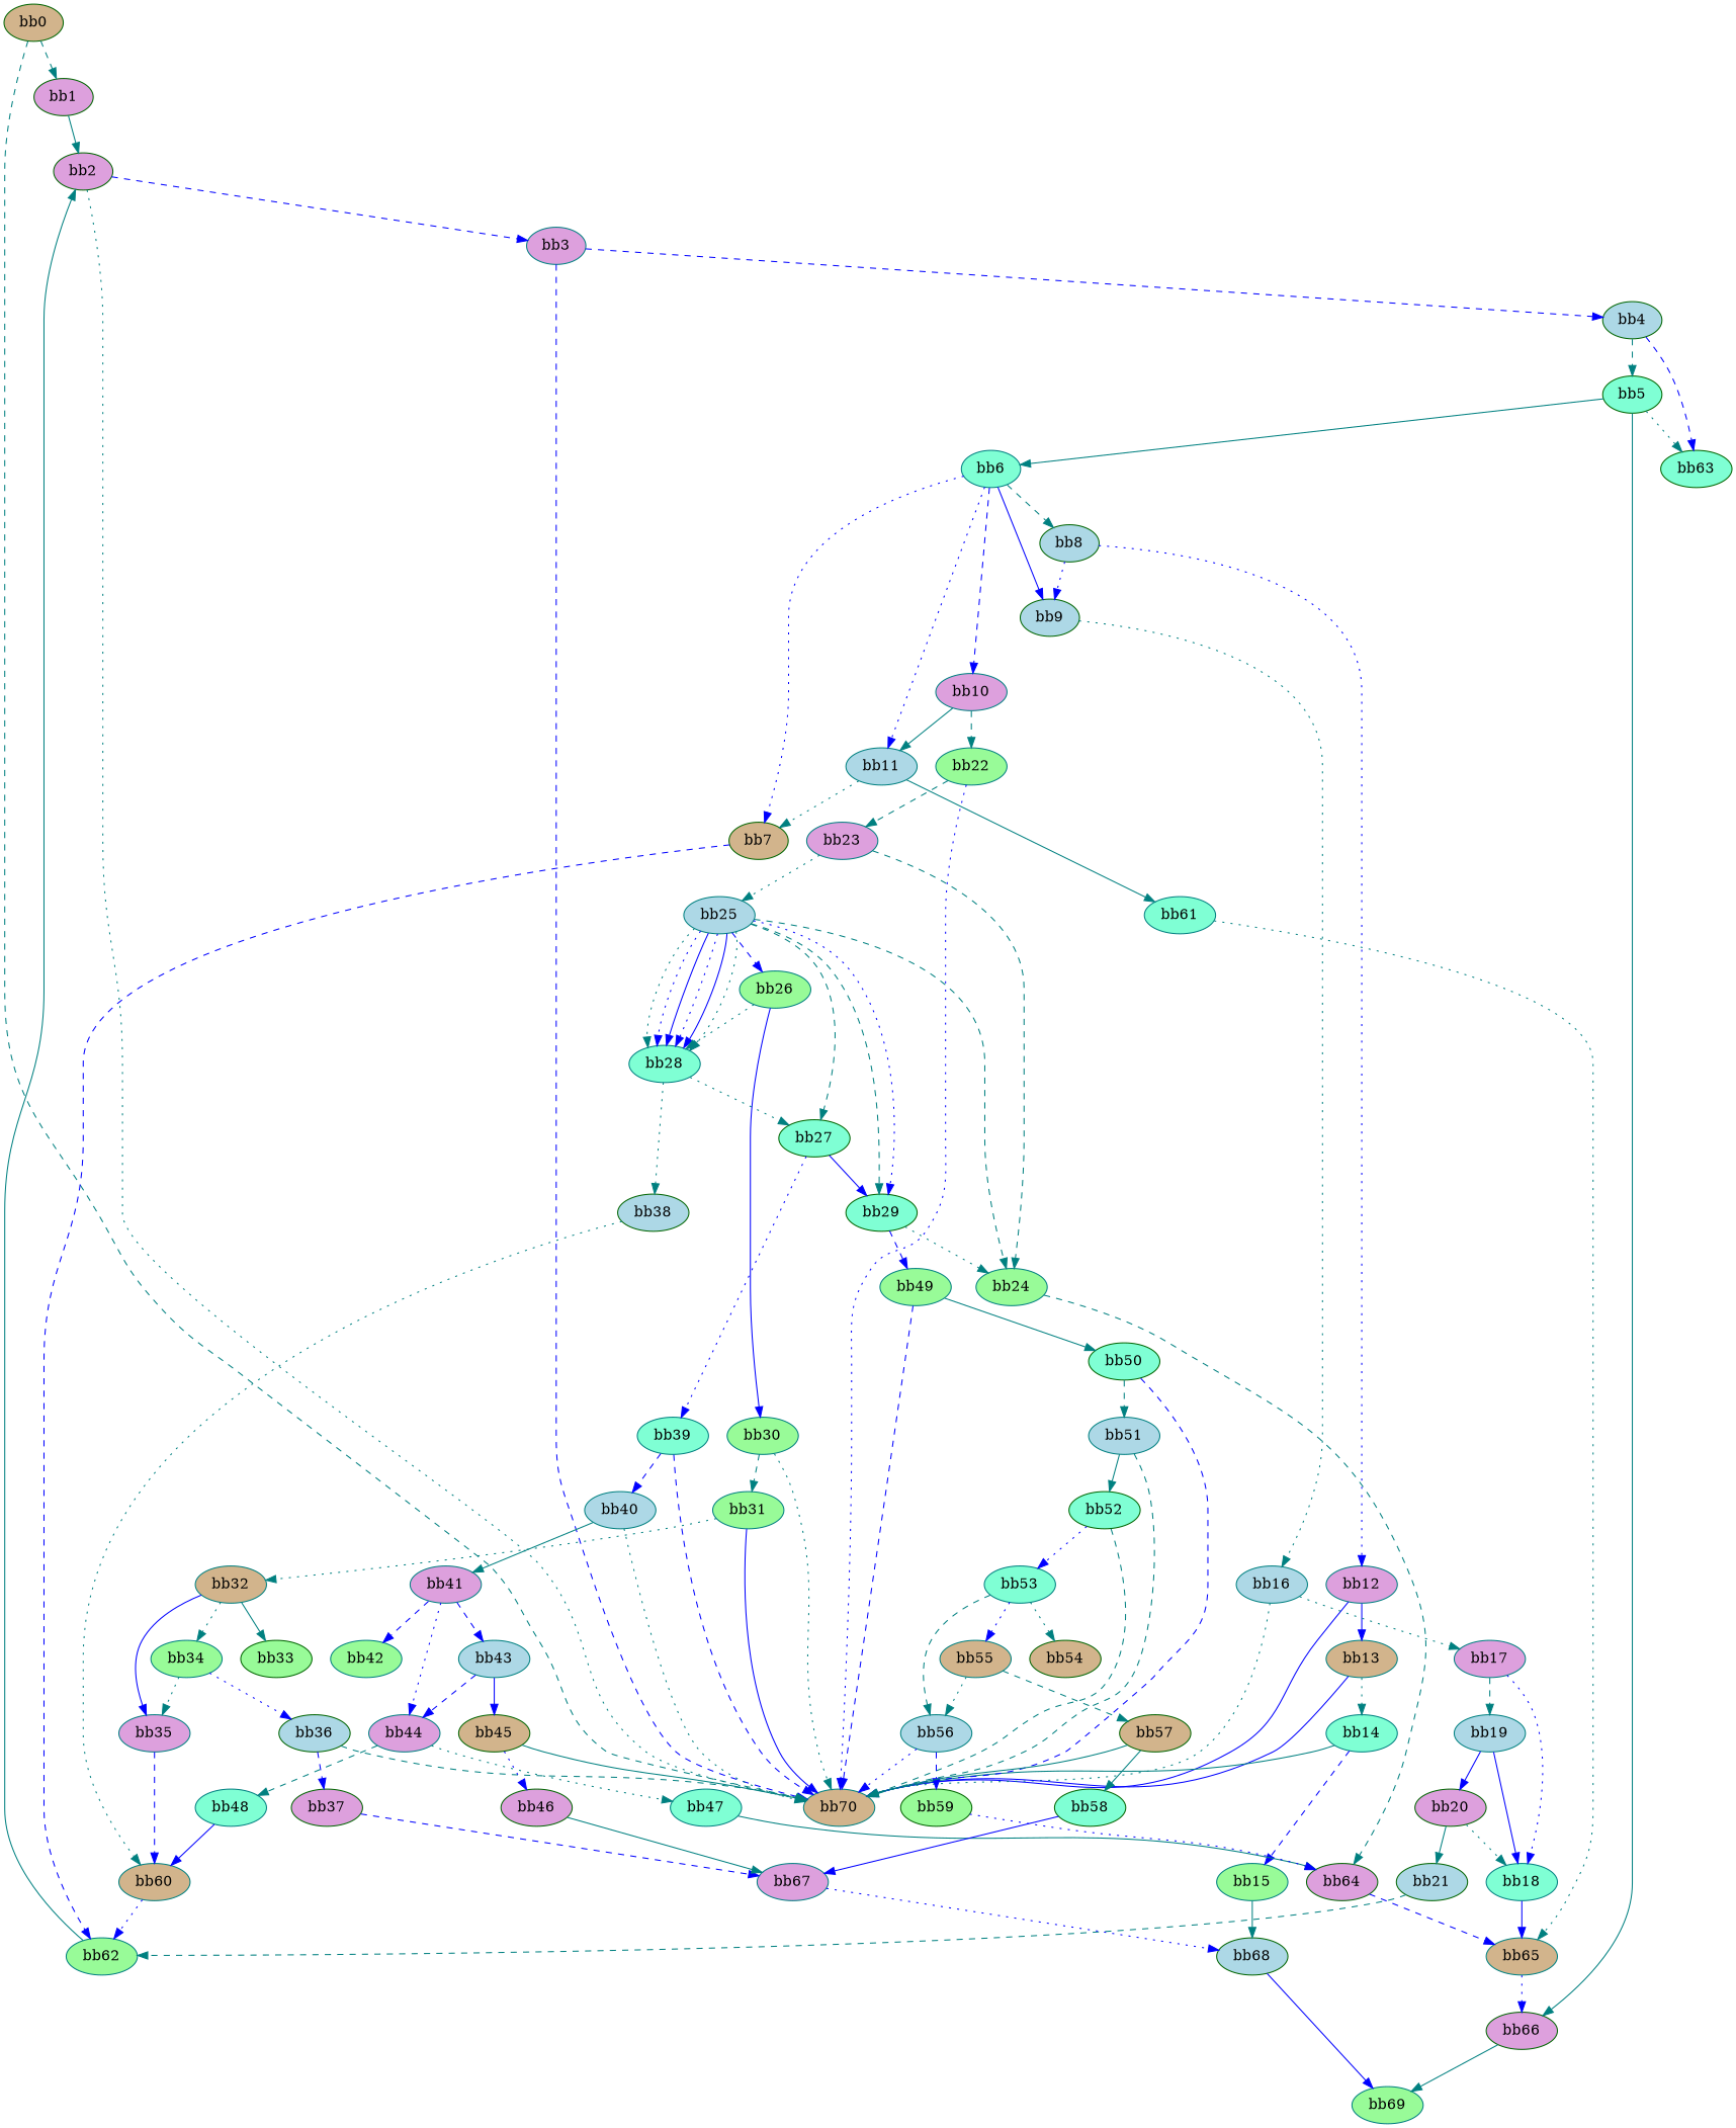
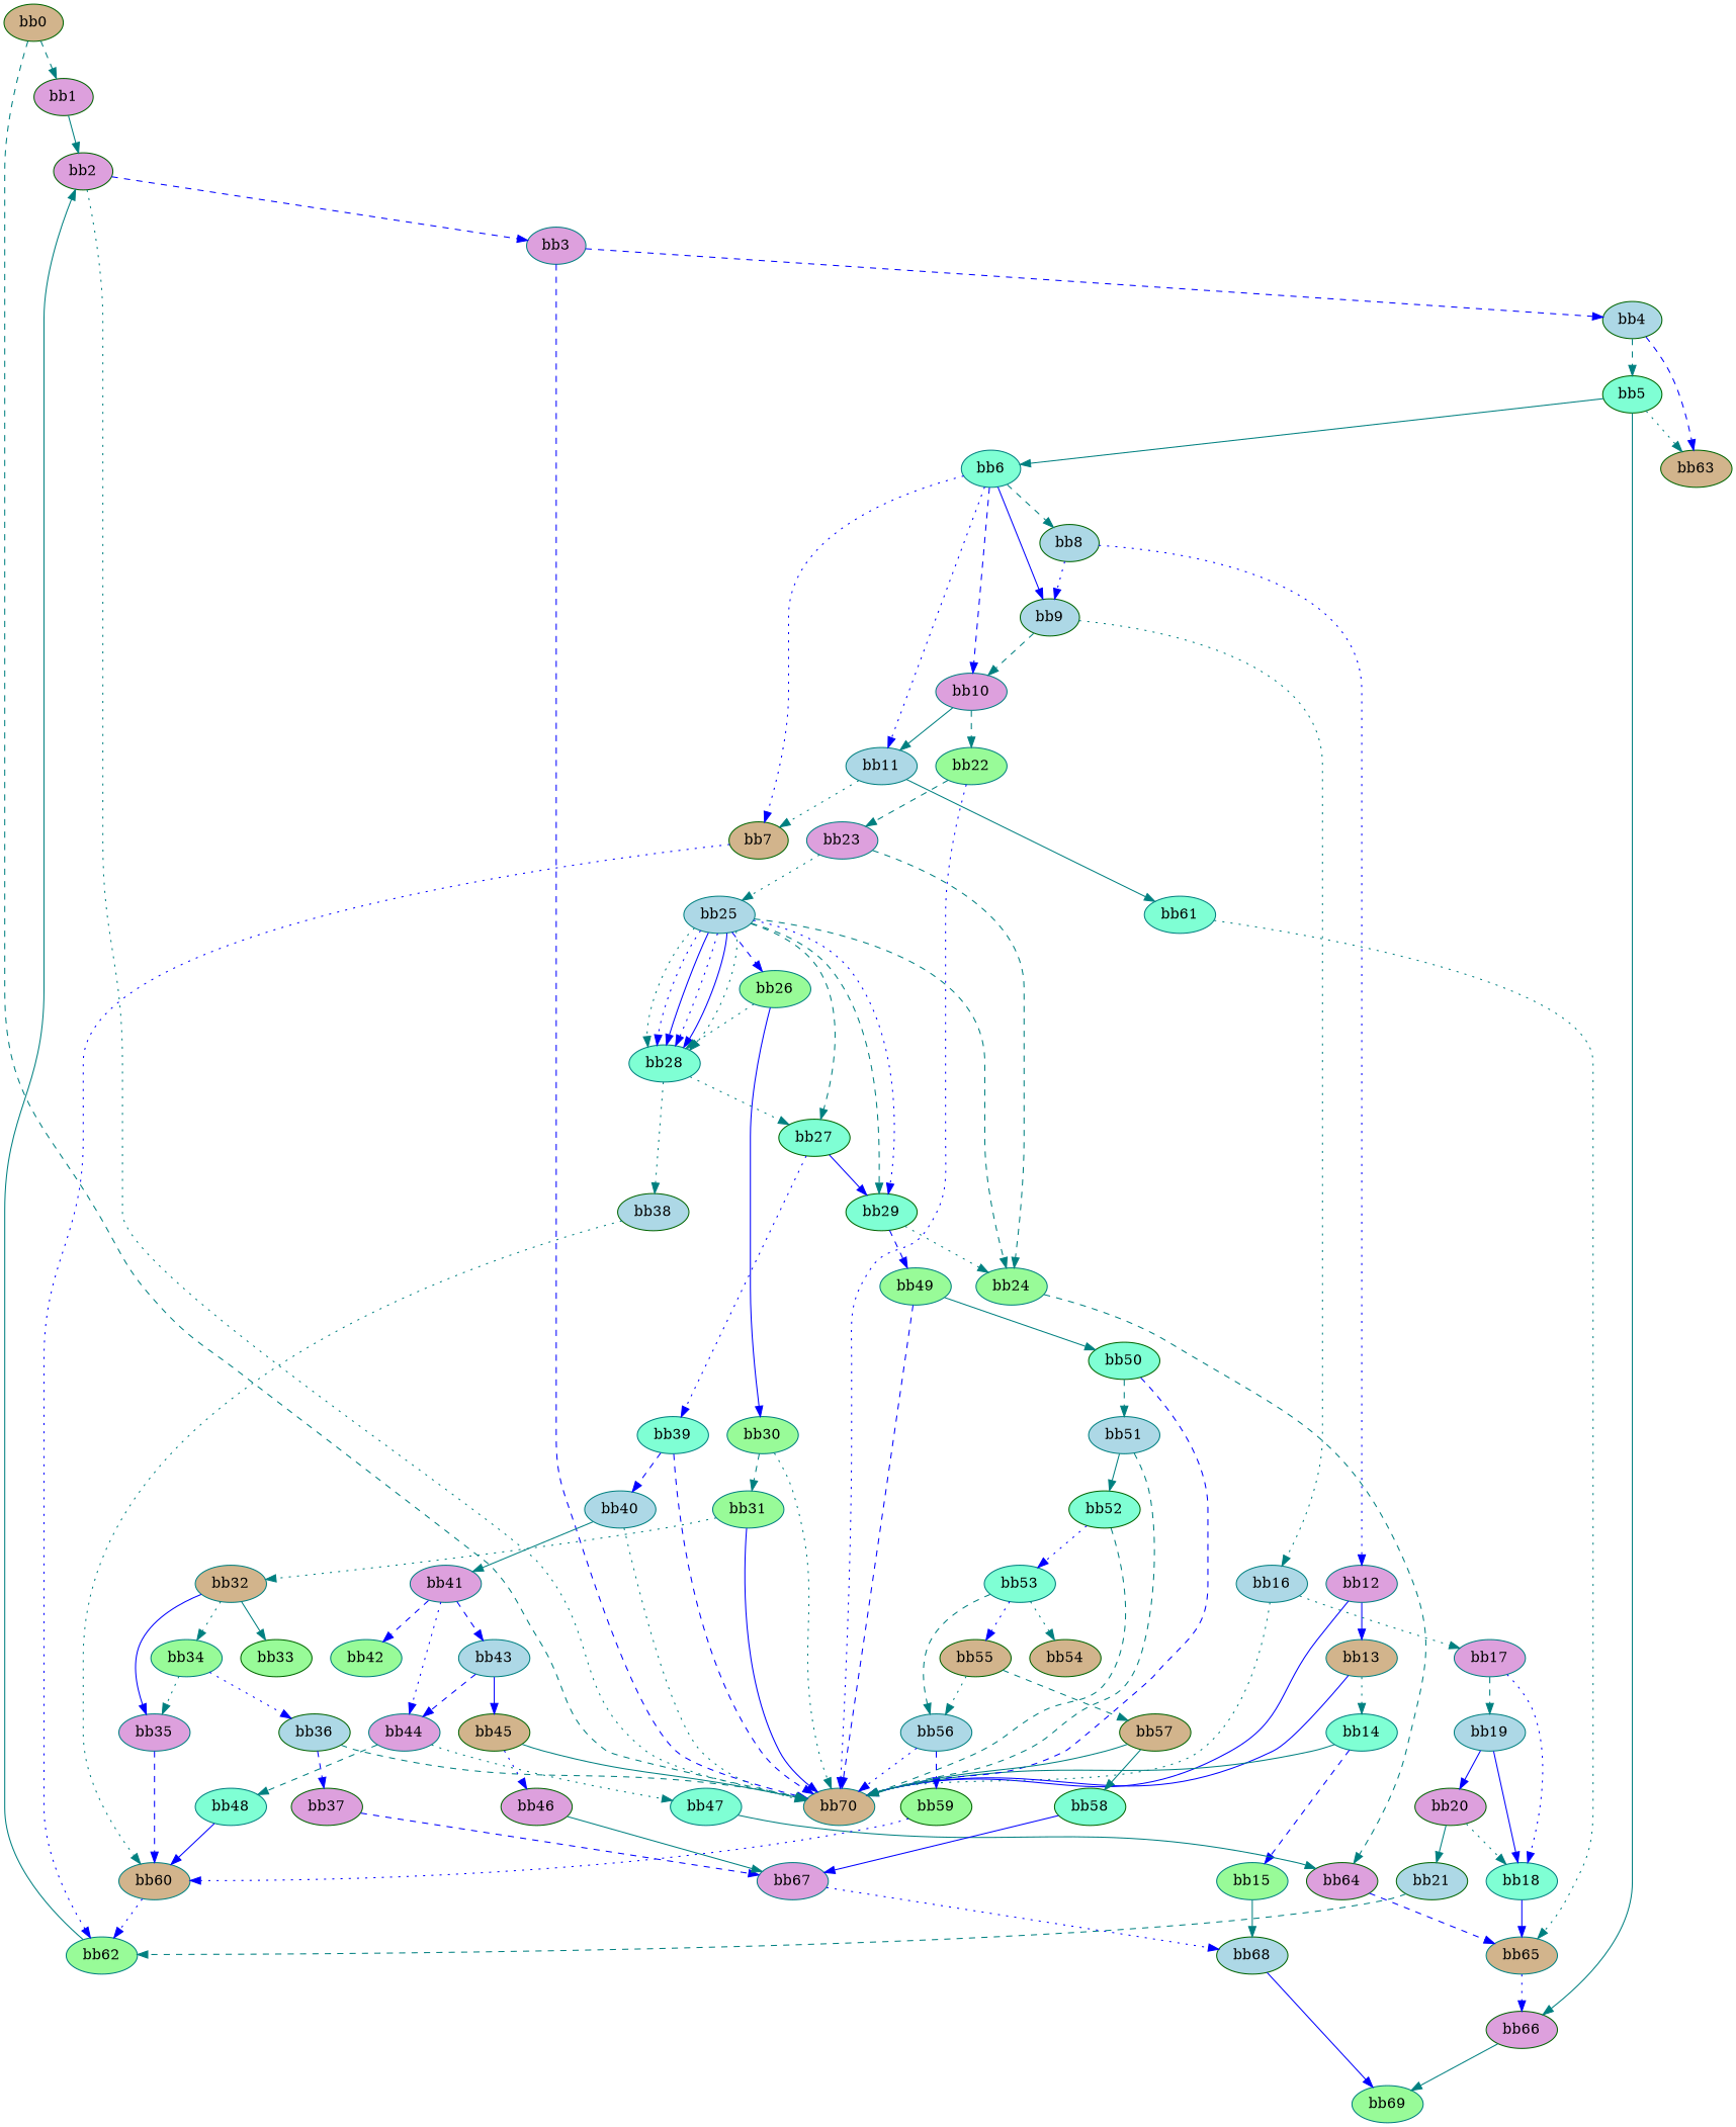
  digraph {
    node [color=teal fillcolor=plum style=filled]
    edge [color=teal style=dotted]
    n1 [color=darkgreen fillcolor=tan label="bb0\l"]
    n2 [color=darkgreen label="bb1\l"]
    n3 [fillcolor=tan label="bb70\l"]
    n4 [color=darkgreen label="bb2\l"]
    n5 [label="bb3\l"]
    n6 [color=darkgreen fillcolor=lightblue label="bb4\l"]
    n7 [color=darkgreen fillcolor=aquamarine label="bb5\l"]
-   n8 [color=darkgreen fillcolor=aquamarine label="bb63\l"]
+   n8 [color=darkgreen fillcolor=tan label="bb63\l"]
    n9 [fillcolor=aquamarine label="bb6\l"]
    n10 [color=darkgreen label="bb66\l"]
    n11 [color=darkgreen fillcolor=tan label="bb7\l"]
    n12 [color=darkgreen fillcolor=lightblue label="bb8\l"]
    n13 [color=darkgreen fillcolor=lightblue label="bb9\l"]
    n14 [label="bb10\l"]
    n15 [fillcolor=lightblue label="bb11\l"]
    n16 [fillcolor=palegreen label="bb62\l"]
    n17 [label="bb12\l"]
    n18 [fillcolor=lightblue label="bb16\l"]
    n19 [fillcolor=palegreen label="bb22\l"]
    n20 [fillcolor=aquamarine label="bb61\l"]
    n21 [fillcolor=tan label="bb13\l"]
    n22 [label="bb17\l"]
    n23 [label="bb23\l"]
    n24 [fillcolor=tan label="bb65\l"]
    n25 [fillcolor=aquamarine label="bb14\l"]
    n26 [fillcolor=palegreen label="bb15\l"]
    n27 [color=darkgreen fillcolor=lightblue label="bb68\l"]
    n28 [fillcolor=palegreen label="bb69\l"]
    n29 [fillcolor=aquamarine label="bb18\l"]
    n30 [fillcolor=lightblue label="bb19\l"]
    n31 [color=darkgreen label="bb20\l"]
    n32 [color=darkgreen fillcolor=lightblue label="bb21\l"]
    n33 [fillcolor=palegreen label="bb24\l"]
    n34 [fillcolor=lightblue label="bb25\l"]
    n35 [color=darkgreen label="bb64\l"]
    n36 [fillcolor=palegreen label="bb26\l"]
    n37 [color=darkgreen fillcolor=aquamarine label="bb27\l"]
    n38 [fillcolor=aquamarine label="bb28\l"]
    n39 [color=darkgreen fillcolor=aquamarine label="bb29\l"]
    n40 [fillcolor=palegreen label="bb30\l"]
    n41 [fillcolor=aquamarine label="bb39\l"]
    n42 [color=darkgreen fillcolor=lightblue label="bb38\l"]
    n43 [fillcolor=palegreen label="bb49\l"]
    n44 [fillcolor=palegreen label="bb31\l"]
    n45 [fillcolor=lightblue label="bb40\l"]
    n46 [fillcolor=tan label="bb60\l"]
    n47 [color=darkgreen fillcolor=aquamarine label="bb50\l"]
    n48 [fillcolor=tan label="bb32\l"]
    n49 [color=darkgreen fillcolor=palegreen label="bb33\l"]
    n50 [fillcolor=palegreen label="bb34\l"]
    n51 [label="bb35\l"]
    n52 [color=darkgreen fillcolor=lightblue label="bb36\l"]
    n53 [color=darkgreen label="bb37\l"]
    n54 [label="bb67\l"]
    n55 [label="bb41\l"]
    n56 [fillcolor=palegreen label="bb42\l"]
    n57 [fillcolor=lightblue label="bb43\l"]
    n58 [label="bb44\l"]
    n59 [color=darkgreen fillcolor=tan label="bb45\l"]
    n60 [fillcolor=aquamarine label="bb47\l"]
    n61 [fillcolor=aquamarine label="bb48\l"]
    n62 [color=darkgreen label="bb46\l"]
    n63 [fillcolor=lightblue label="bb51\l"]
    n64 [color=darkgreen fillcolor=aquamarine label="bb52\l"]
    n65 [fillcolor=aquamarine label="bb53\l"]
    n66 [color=darkgreen fillcolor=tan label="bb54\l"]
-   n67 [fillcolor=tan label="bb55\l"]
+   n67 [color=darkgreen fillcolor=tan label="bb55\l"]
    n68 [fillcolor=lightblue label="bb56\l"]
    n69 [color=darkgreen fillcolor=tan label="bb57\l"]
    n70 [color=darkgreen fillcolor=palegreen label="bb59\l"]
    n71 [color=darkgreen fillcolor=aquamarine label="bb58\l"]
    n1 -> n2 [style=dashed]
    n1 -> n3 [style=dashed]
    n2 -> n4 [style=solid]
    n4 -> n3
    n4 -> n5 [color=blue style=dashed]
    n5 -> n3 [color=blue style=dashed]
    n5 -> n6 [color=blue style=dashed]
    n6 -> n7 [style=dashed]
    n6 -> n8 [color=blue style=dashed]
    n7 -> n8
    n7 -> n9 [style=solid]
    n7 -> n10 [style=solid]
    n9 -> n11 [color=blue]
    n9 -> n12 [style=dashed]
    n9 -> n13 [color=blue style=solid]
    n9 -> n14 [color=blue style=dashed]
    n9 -> n15 [color=blue]
    n10 -> n28 [style=solid]
-   n11 -> n16 [color=blue style=dashed]
+   n11 -> n16 [color=blue]
    n12 -> n13 [color=blue]
    n12 -> n17 [color=blue]
+   n13 -> n14 [style=dashed]
    n13 -> n18
    n14 -> n15 [style=solid]
    n14 -> n19 [style=dashed]
    n15 -> n11
    n15 -> n20 [style=solid]
    n16 -> n4 [style=solid]
    n17 -> n3 [color=blue style=solid]
    n17 -> n21 [color=blue style=solid]
    n18 -> n3
    n18 -> n22
    n19 -> n3 [color=blue]
    n19 -> n23 [style=dashed]
    n20 -> n24
    n21 -> n3 [color=blue style=solid]
    n21 -> n25
    n22 -> n29 [color=blue]
    n22 -> n30 [style=dashed]
    n23 -> n33 [style=dashed]
    n23 -> n34
    n24 -> n10 [color=blue]
    n25 -> n3 [style=solid]
    n25 -> n26 [color=blue style=dashed]
    n26 -> n27 [style=solid]
    n27 -> n28 [color=blue style=solid]
    n29 -> n24 [color=blue style=solid]
    n30 -> n29 [color=blue style=solid]
    n30 -> n31 [color=blue style=solid]
    n31 -> n29
    n31 -> n32 [style=solid]
    n32 -> n16 [style=dashed]
    n33 -> n35 [style=dashed]
    n34 -> n33 [style=dashed]
    n34 -> n36 [color=blue style=dashed]
    n34 -> n37 [style=dashed]
    n34 -> n38
    n34 -> n38 [color=blue]
    n34 -> n38 [color=blue style=solid]
    n34 -> n38 [color=blue]
    n34 -> n38 [color=blue style=solid]
    n34 -> n38
    n34 -> n39 [style=dashed]
    n34 -> n39 [color=blue]
    n35 -> n24 [color=blue style=dashed]
    n36 -> n38
    n36 -> n40 [color=blue style=solid]
    n37 -> n39 [color=blue style=solid]
    n37 -> n41 [color=blue]
    n38 -> n37
    n38 -> n42
    n39 -> n33
    n39 -> n43 [color=blue style=dashed]
    n40 -> n3
    n40 -> n44 [style=dashed]
    n41 -> n3 [color=blue style=dashed]
    n41 -> n45 [color=blue style=dashed]
    n42 -> n46
    n43 -> n3 [color=blue style=dashed]
    n43 -> n47 [style=solid]
    n44 -> n3 [color=blue style=solid]
    n44 -> n48
    n45 -> n3
    n45 -> n55 [style=solid]
    n46 -> n16 [color=blue]
    n47 -> n3 [color=blue style=dashed]
    n47 -> n63 [style=dashed]
    n48 -> n49 [style=solid]
    n48 -> n50
    n48 -> n51 [color=blue style=solid]
    n50 -> n51
    n50 -> n52 [color=blue]
    n51 -> n46 [color=blue style=dashed]
    n52 -> n3 [style=dashed]
    n52 -> n53 [color=blue style=dashed]
    n53 -> n54 [color=blue style=dashed]
    n54 -> n27 [color=blue]
    n55 -> n56 [color=blue style=dashed]
    n55 -> n57 [color=blue style=dashed]
    n55 -> n58 [color=blue]
    n57 -> n58 [color=blue style=dashed]
    n57 -> n59 [color=blue style=solid]
    n58 -> n60
    n58 -> n61 [style=dashed]
    n59 -> n3 [style=solid]
    n59 -> n62 [color=blue]
    n60 -> n35 [style=solid]
    n61 -> n46 [color=blue style=solid]
    n62 -> n54 [style=solid]
    n63 -> n3 [style=dashed]
    n63 -> n64 [style=solid]
    n64 -> n3 [style=dashed]
    n64 -> n65 [color=blue]
    n65 -> n66
    n65 -> n67 [color=blue]
    n65 -> n68 [style=dashed]
    n67 -> n68
    n67 -> n69 [style=dashed]
    n68 -> n3 [color=blue]
    n68 -> n70 [color=blue style=dashed]
    n69 -> n3 [style=solid]
    n69 -> n71 [style=solid]
-   n70 -> n35 [color=blue]
+   n70 -> n46 [color=blue]
    n71 -> n54 [color=blue style=solid]
  }
